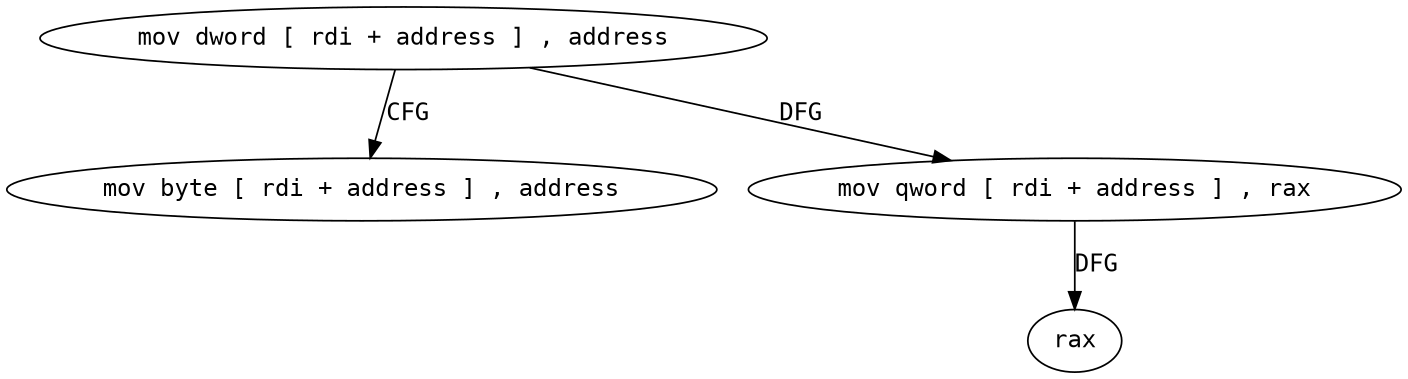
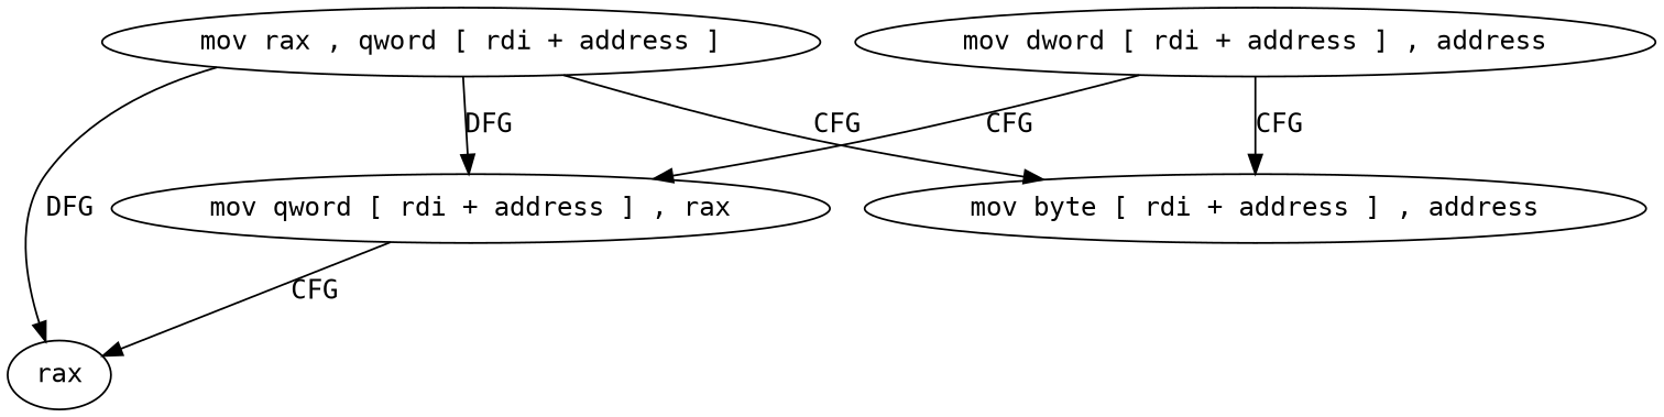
  digraph {
    fontname="DejaVu Sans Mono"
    node [fontname="DejaVu Sans Mono"]
    edge [fontname="DejaVu Sans Mono"]
+   n1 [label="mov rax , qword [ rdi + address ]"]
    n2 [label="mov byte [ rdi + address ] , address"]
    n3 [label="mov qword [ rdi + address ] , rax"]
    n4 [label=rax]
    n5 [label="mov dword [ rdi + address ] , address"]
-   n3 -> n4 [label=DFG]
+   n1 -> n2 [label=CFG]
+   n1 -> n3 [label=DFG]
+   n1 -> n4 [label=DFG]
+   n3 -> n4 [label=CFG]
    n5 -> n2 [label=CFG]
-   n5 -> n3 [label=DFG]
+   n5 -> n3 [label=CFG]
  }
